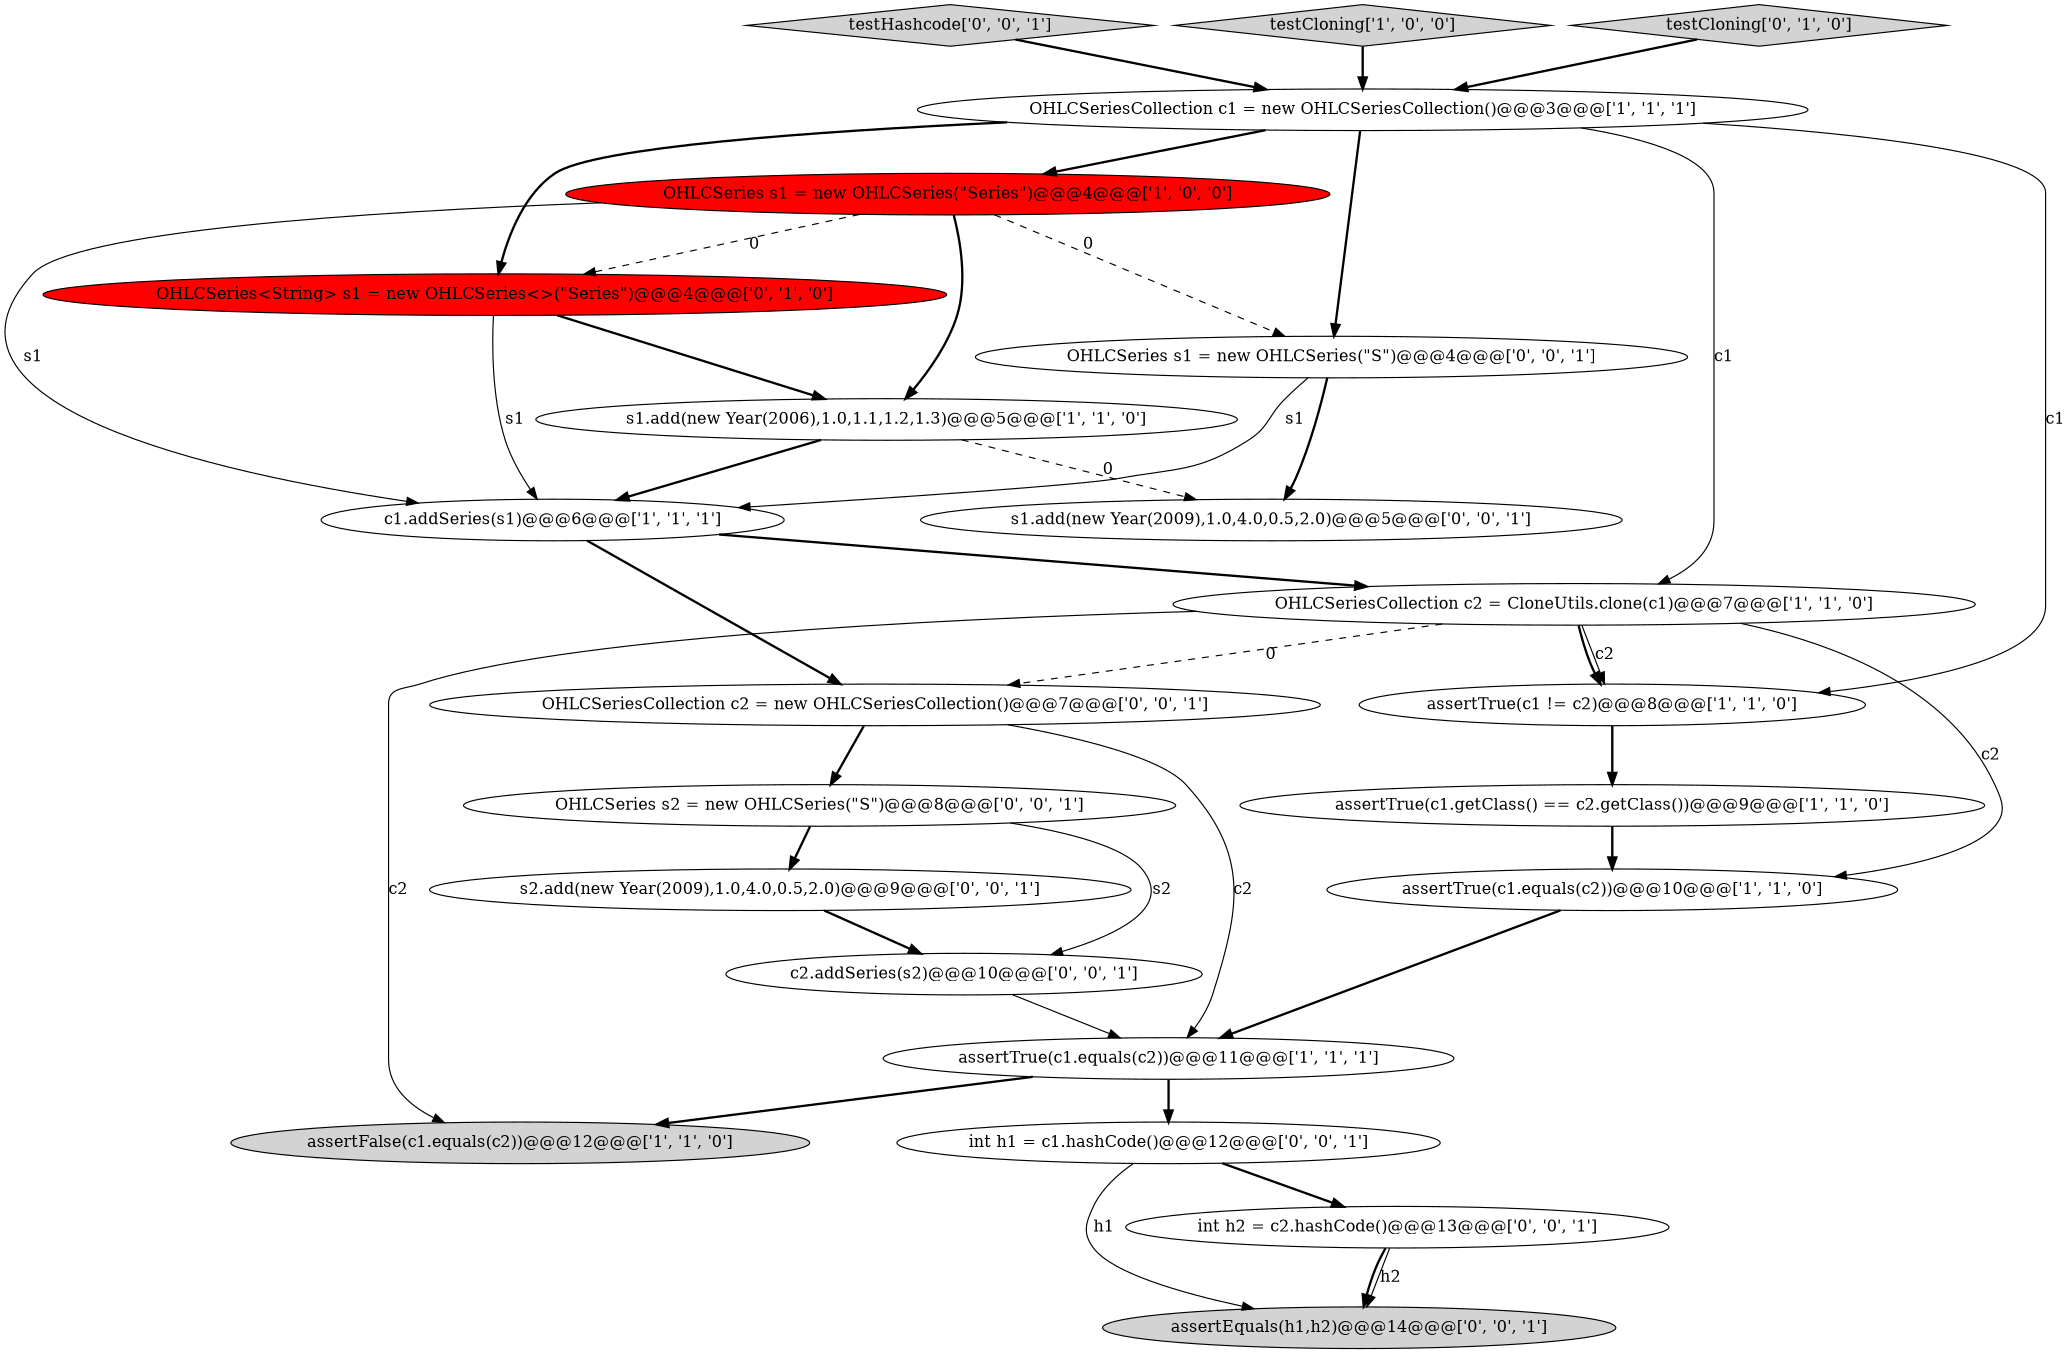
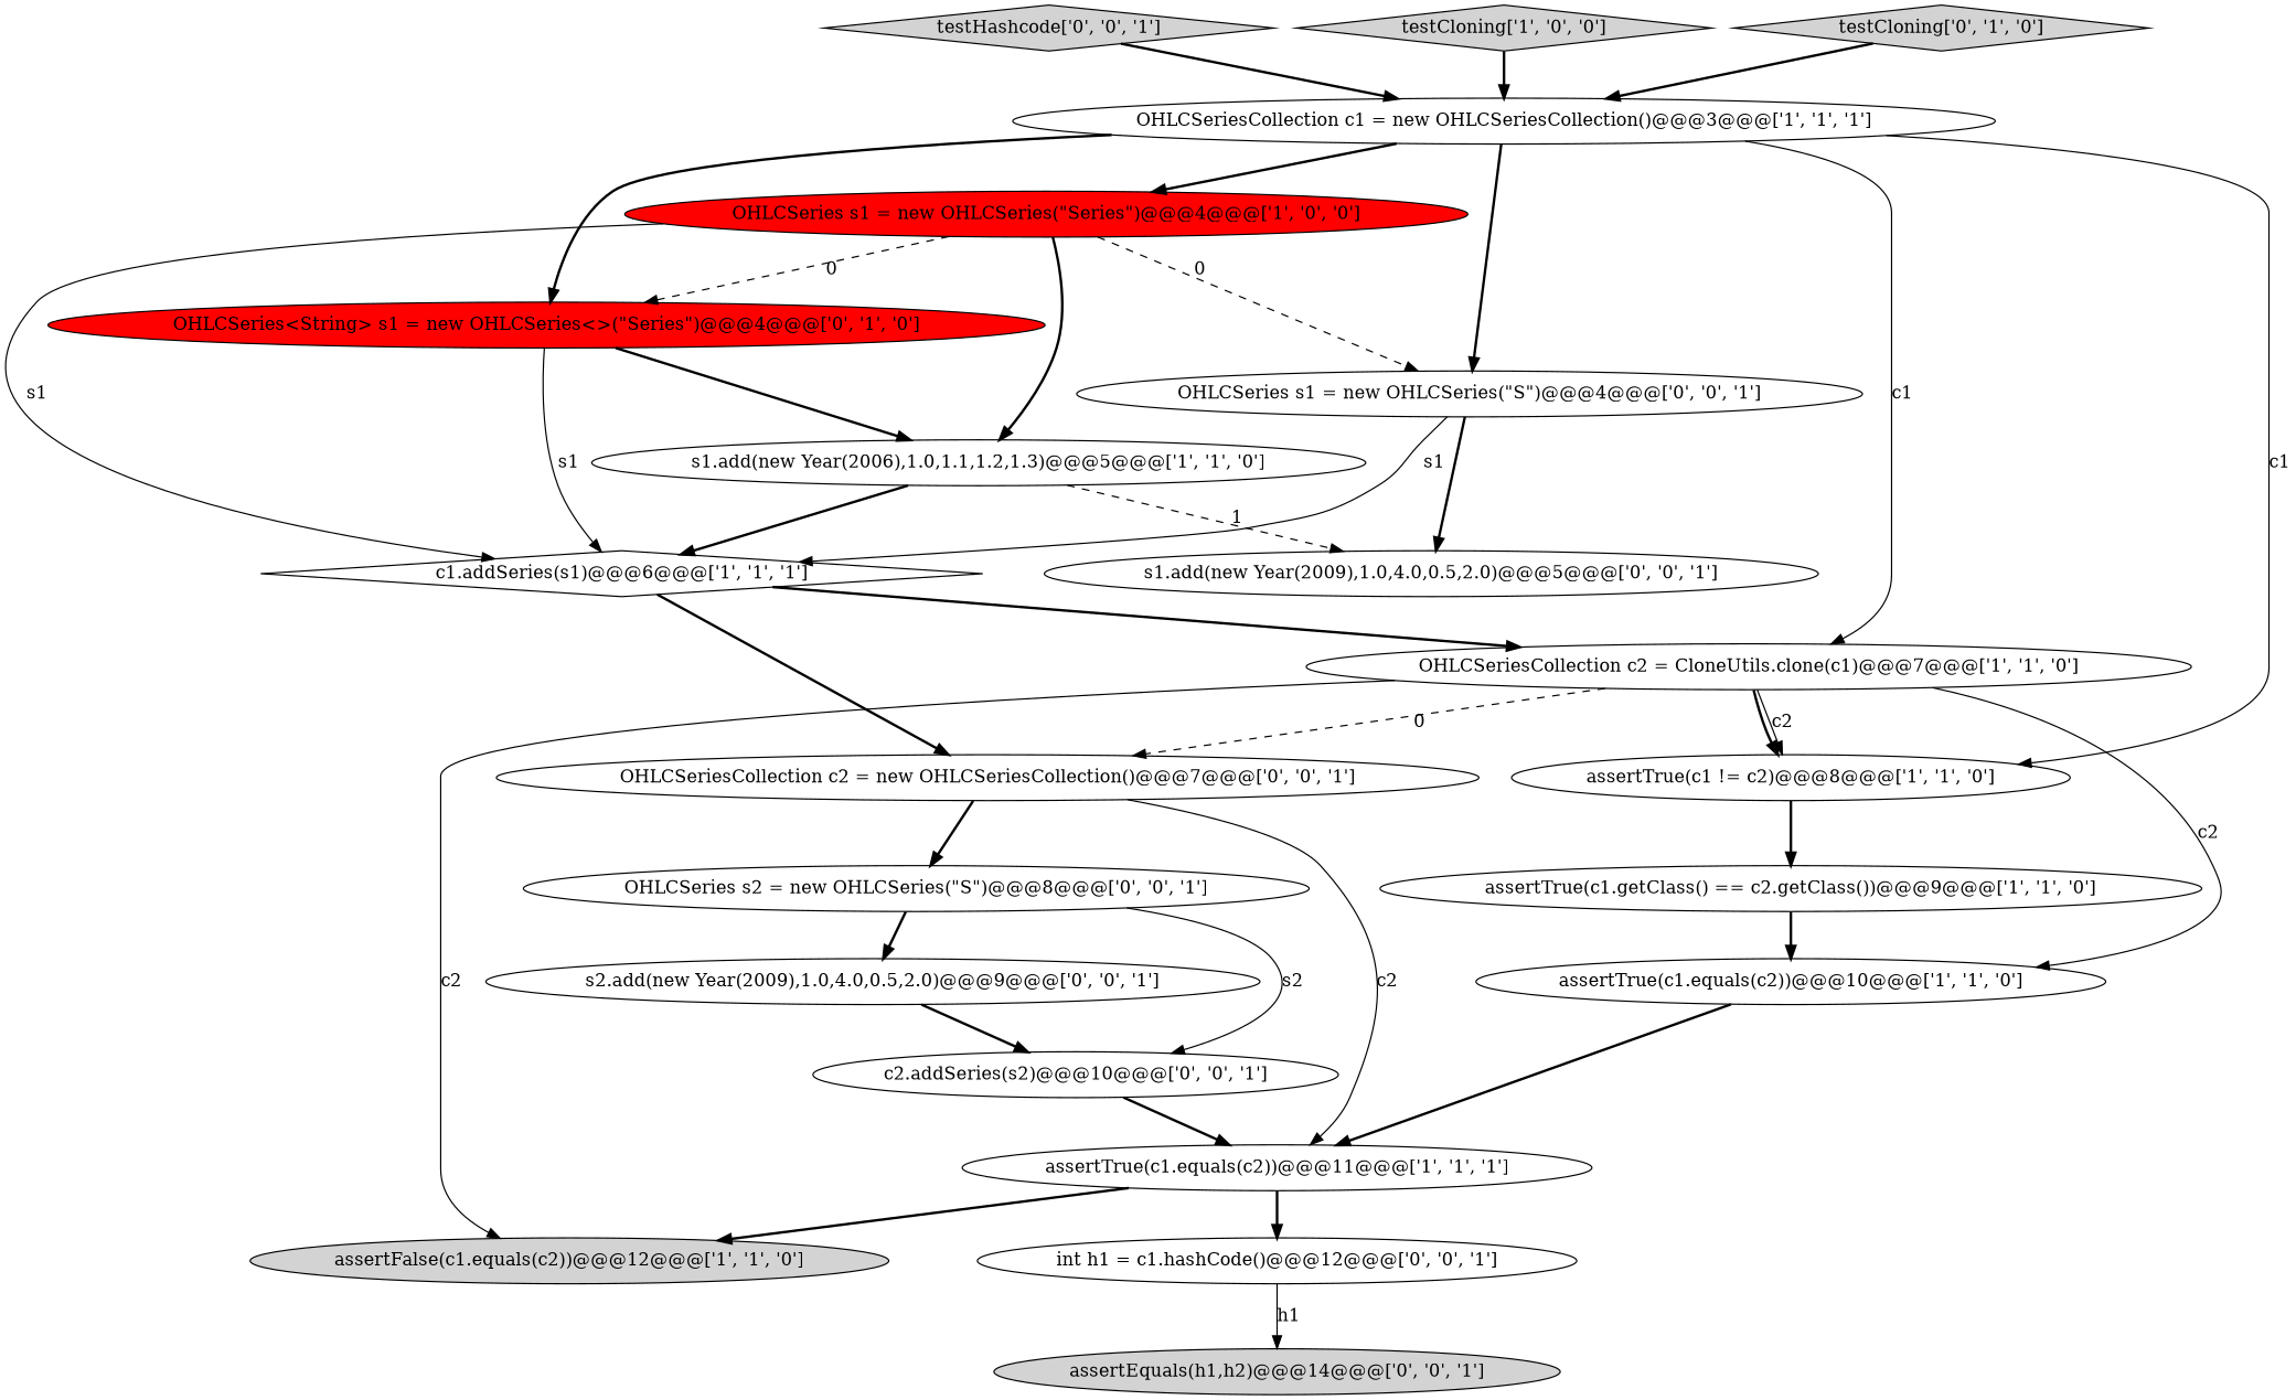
  digraph {
    node [fillcolor=white shape=ellipse style=filled]
    edge [style=bold]
    n1 [label="s2.add(new Year(2009),1.0,4.0,0.5,2.0)@@@9@@@['0', '0', '1']"]
    n2 [label="c2.addSeries(s2)@@@10@@@['0', '0', '1']"]
    n3 [label="assertTrue(c1.equals(c2))@@@11@@@['1', '1', '1']"]
    n4 [fillcolor=lightgray label="assertFalse(c1.equals(c2))@@@12@@@['1', '1', '0']"]
    n5 [label="OHLCSeriesCollection c2 = CloneUtils.clone(c1)@@@7@@@['1', '1', '0']"]
    n6 [label="assertTrue(c1 != c2)@@@8@@@['1', '1', '0']"]
    n7 [label="OHLCSeriesCollection c2 = new OHLCSeriesCollection()@@@7@@@['0', '0', '1']"]
    n8 [label="assertTrue(c1.equals(c2))@@@10@@@['1', '1', '0']"]
    n9 [label="assertTrue(c1.getClass() == c2.getClass())@@@9@@@['1', '1', '0']"]
    n10 [label="OHLCSeries s2 = new OHLCSeries(\"S\")@@@8@@@['0', '0', '1']"]
    n11 [label="int h1 = c1.hashCode()@@@12@@@['0', '0', '1']"]
    n12 [fillcolor=lightgray label="assertEquals(h1,h2)@@@14@@@['0', '0', '1']"]
-   n13 [label="int h2 = c2.hashCode()@@@13@@@['0', '0', '1']"]
    n14 [label="OHLCSeries s1 = new OHLCSeries(\"S\")@@@4@@@['0', '0', '1']"]
    n15 [label="s1.add(new Year(2009),1.0,4.0,0.5,2.0)@@@5@@@['0', '0', '1']"]
-   n16 [label="c1.addSeries(s1)@@@6@@@['1', '1', '1']"]
+   n16 [label="c1.addSeries(s1)@@@6@@@['1', '1', '1']" shape=diamond]
    n17 [fillcolor=red label="OHLCSeries<String> s1 = new OHLCSeries<>(\"Series\")@@@4@@@['0', '1', '0']"]
    n18 [label="s1.add(new Year(2006),1.0,1.1,1.2,1.3)@@@5@@@['1', '1', '0']"]
    n19 [fillcolor=lightgray label="testHashcode['0', '0', '1']" shape=diamond]
    n20 [label="OHLCSeriesCollection c1 = new OHLCSeriesCollection()@@@3@@@['1', '1', '1']"]
    n21 [fillcolor=red label="OHLCSeries s1 = new OHLCSeries(\"Series\")@@@4@@@['1', '0', '0']"]
    n22 [fillcolor=lightgray label="testCloning['1', '0', '0']" shape=diamond]
    n23 [fillcolor=lightgray label="testCloning['0', '1', '0']" shape=diamond]
    n1 -> n2
-   n2 -> n3 [style=solid]
+   n2 -> n3
    n3 -> n4
    n3 -> n11
    n5 -> n4 [label=c2 style=solid]
    n5 -> n6 [label=c2 style=solid]
    n5 -> n6
    n5 -> n7 [label=0 style=dashed]
    n5 -> n8 [label=c2 style=solid]
    n6 -> n9
    n7 -> n3 [label=c2 style=solid]
    n7 -> n10
    n8 -> n3
    n9 -> n8
    n10 -> n1
    n10 -> n2 [label=s2 style=solid]
    n11 -> n12 [label=h1 style=solid]
-   n11 -> n13
-   n13 -> n12 [label=h2 style=solid]
-   n13 -> n12
    n14 -> n15
    n14 -> n16 [label=s1 style=solid]
    n16 -> n5
    n16 -> n7
    n17 -> n16 [label=s1 style=solid]
    n17 -> n18
-   n18 -> n15 [label=0 style=dashed]
+   n18 -> n15 [label=1 style=dashed]
    n18 -> n16
    n19 -> n20
    n20 -> n5 [label=c1 style=solid]
    n20 -> n6 [label=c1 style=solid]
    n20 -> n14
    n20 -> n17
    n20 -> n21
    n21 -> n14 [label=0 style=dashed]
    n21 -> n16 [label=s1 style=solid]
    n21 -> n17 [label=0 style=dashed]
    n21 -> n18
    n22 -> n20
    n23 -> n20
  }
